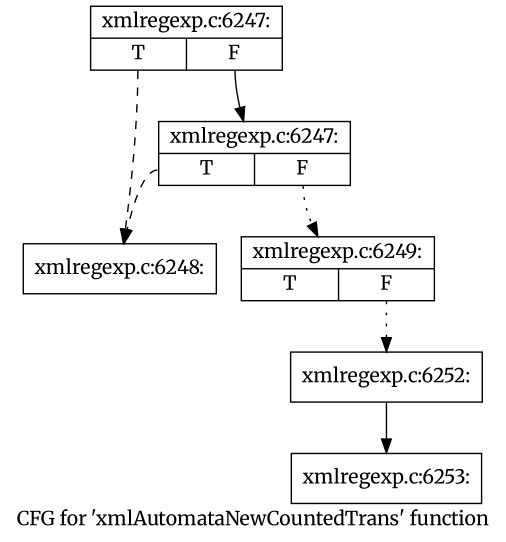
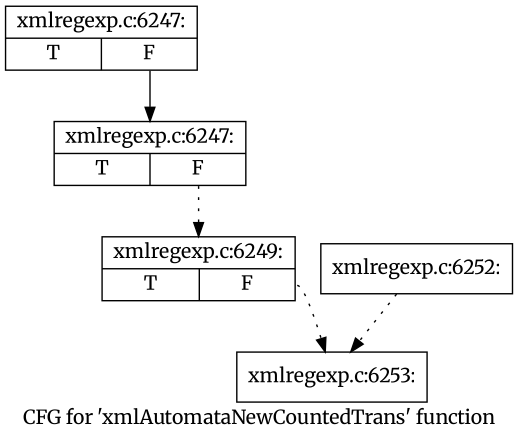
  digraph {
    fontname=Merriweather
    label="CFG for 'xmlAutomataNewCountedTrans' function"
    node [fontname=Merriweather shape=record]
    edge [fontname=Merriweather style=dashed tailport=s0]
-   n1 [label="{xmlregexp.c:6248:}"]
    n2 [label="{xmlregexp.c:6247:|{<s0>T|<s1>F}}"]
    n3 [label="{xmlregexp.c:6247:|{<s0>T|<s1>F}}"]
    n4 [label="{xmlregexp.c:6253:}"]
    n5 [label="{xmlregexp.c:6249:|{<s0>T|<s1>F}}"]
    n6 [label="{xmlregexp.c:6252:}"]
-   n2 -> n1
    n2 -> n3 [style=solid tailport=s1]
-   n3 -> n1
    n3 -> n5 [style=dotted tailport=s1]
-   n5 -> n6 [style=dotted tailport=s1]
-   n6 -> n4 [style=solid]
+   n5 -> n4 [style=dotted tailport=s1]
+   n6 -> n4 [style=dotted]
  }
